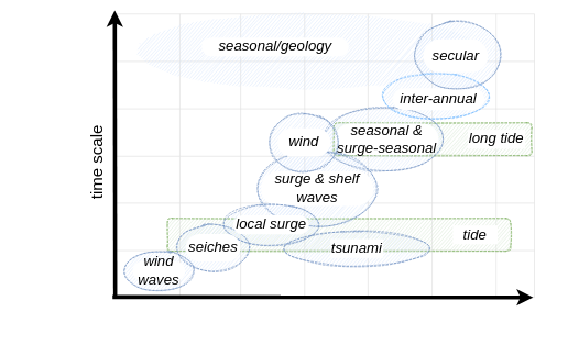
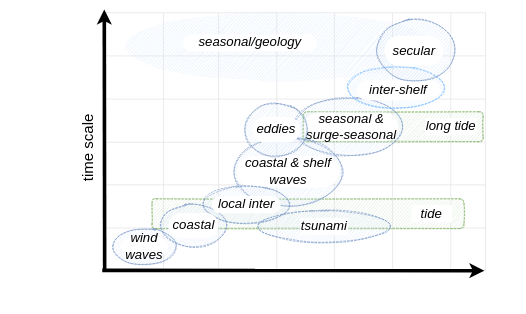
  <mxCell id="0" />
  <mxCell id="1" parent="0" />
  <mxCell id="2" value="" style="group" vertex="1" connectable="0" parent="1"><mxGeometry x="125" y="20.47" width="730" height="480" as="geometry" /></mxCell>
  <mxCell id="3" value="&lt;div style=&quot;font-size: 25px&quot;&gt;&lt;font style=&quot;font-size: 25px&quot;&gt;time scale&lt;/font&gt;&lt;/div&gt;" style="text;html=1;strokeColor=none;fillColor=none;align=center;verticalAlign=middle;whiteSpace=wrap;rounded=0;rotation=-90;" parent="2" vertex="1"><mxGeometry x="-105" y="205" width="250" height="40" as="geometry" /></mxCell>
  <mxCell id="4" value="" style="shape=table;html=1;whiteSpace=wrap;startSize=0;container=1;collapsible=0;childLayout=tableLayout;strokeColor=#DEDEDE;" parent="2" vertex="1"><mxGeometry x="49" width="635" height="430" as="geometry" /></mxCell>
  <mxCell id="5" value="" style="shape=partialRectangle;html=1;whiteSpace=wrap;collapsible=0;dropTarget=0;pointerEvents=0;fillColor=none;top=0;left=0;bottom=0;right=0;points=[[0,0.5],[1,0.5]];portConstraint=eastwest;" parent="4" vertex="1"><mxGeometry width="635" height="72" as="geometry" /></mxCell>
  <mxCell id="6" value="" style="shape=partialRectangle;html=1;whiteSpace=wrap;connectable=0;fillColor=none;top=0;left=0;bottom=0;right=0;overflow=hidden;" parent="5" vertex="1"><mxGeometry width="98" height="72" as="geometry" /></mxCell>
  <mxCell id="7" value="" style="shape=partialRectangle;html=1;whiteSpace=wrap;connectable=0;fillColor=none;top=0;left=0;bottom=0;right=0;overflow=hidden;" parent="5" vertex="1"><mxGeometry x="98" width="92" height="72" as="geometry" /></mxCell>
  <mxCell id="8" style="shape=partialRectangle;html=1;whiteSpace=wrap;connectable=0;fillColor=none;top=0;left=0;bottom=0;right=0;overflow=hidden;" parent="5" vertex="1"><mxGeometry x="190" width="97" height="72" as="geometry" /></mxCell>
  <mxCell id="9" value="" style="shape=partialRectangle;html=1;whiteSpace=wrap;connectable=0;fillColor=none;top=0;left=0;bottom=0;right=0;overflow=hidden;" parent="5" vertex="1"><mxGeometry x="287" width="96" height="72" as="geometry" /></mxCell>
  <mxCell id="10" style="shape=partialRectangle;html=1;whiteSpace=wrap;connectable=0;fillColor=none;top=0;left=0;bottom=0;right=0;overflow=hidden;" parent="5" vertex="1"><mxGeometry x="383" width="97" height="72" as="geometry" /></mxCell>
  <mxCell id="11" style="shape=partialRectangle;html=1;whiteSpace=wrap;connectable=0;fillColor=none;top=0;left=0;bottom=0;right=0;overflow=hidden;" parent="5" vertex="1"><mxGeometry x="480" width="97" height="72" as="geometry" /></mxCell>
  <mxCell id="12" style="shape=partialRectangle;html=1;whiteSpace=wrap;connectable=0;fillColor=none;top=0;left=0;bottom=0;right=0;overflow=hidden;" vertex="1" parent="5"><mxGeometry x="577" width="58" height="72" as="geometry" /></mxCell>
  <mxCell id="13" style="shape=partialRectangle;html=1;whiteSpace=wrap;collapsible=0;dropTarget=0;pointerEvents=0;fillColor=none;top=0;left=0;bottom=0;right=0;points=[[0,0.5],[1,0.5]];portConstraint=eastwest;" parent="4" vertex="1"><mxGeometry y="72" width="635" height="72" as="geometry" /></mxCell>
  <mxCell id="14" style="shape=partialRectangle;html=1;whiteSpace=wrap;connectable=0;fillColor=none;top=0;left=0;bottom=0;right=0;overflow=hidden;" parent="13" vertex="1"><mxGeometry width="98" height="72" as="geometry" /></mxCell>
  <mxCell id="15" style="shape=partialRectangle;html=1;whiteSpace=wrap;connectable=0;fillColor=none;top=0;left=0;bottom=0;right=0;overflow=hidden;" parent="13" vertex="1"><mxGeometry x="98" width="92" height="72" as="geometry" /></mxCell>
  <mxCell id="16" style="shape=partialRectangle;html=1;whiteSpace=wrap;connectable=0;fillColor=none;top=0;left=0;bottom=0;right=0;overflow=hidden;" parent="13" vertex="1"><mxGeometry x="190" width="97" height="72" as="geometry" /></mxCell>
  <mxCell id="17" style="shape=partialRectangle;html=1;whiteSpace=wrap;connectable=0;fillColor=none;top=0;left=0;bottom=0;right=0;overflow=hidden;" parent="13" vertex="1"><mxGeometry x="287" width="96" height="72" as="geometry" /></mxCell>
  <mxCell id="18" style="shape=partialRectangle;html=1;whiteSpace=wrap;connectable=0;fillColor=none;top=0;left=0;bottom=0;right=0;overflow=hidden;" parent="13" vertex="1"><mxGeometry x="383" width="97" height="72" as="geometry" /></mxCell>
  <mxCell id="19" style="shape=partialRectangle;html=1;whiteSpace=wrap;connectable=0;fillColor=none;top=0;left=0;bottom=0;right=0;overflow=hidden;" parent="13" vertex="1"><mxGeometry x="480" width="97" height="72" as="geometry" /></mxCell>
  <mxCell id="20" style="shape=partialRectangle;html=1;whiteSpace=wrap;connectable=0;fillColor=none;top=0;left=0;bottom=0;right=0;overflow=hidden;" vertex="1" parent="13"><mxGeometry x="577" width="58" height="72" as="geometry" /></mxCell>
  <mxCell id="21" value="" style="shape=partialRectangle;html=1;whiteSpace=wrap;collapsible=0;dropTarget=0;pointerEvents=0;fillColor=none;top=0;left=0;bottom=0;right=0;points=[[0,0.5],[1,0.5]];portConstraint=eastwest;" parent="4" vertex="1"><mxGeometry y="144" width="635" height="72" as="geometry" /></mxCell>
  <mxCell id="22" value="" style="shape=partialRectangle;html=1;whiteSpace=wrap;connectable=0;fillColor=none;top=0;left=0;bottom=0;right=0;overflow=hidden;" parent="21" vertex="1"><mxGeometry width="98" height="72" as="geometry" /></mxCell>
  <mxCell id="23" value="" style="shape=partialRectangle;html=1;whiteSpace=wrap;connectable=0;fillColor=none;top=0;left=0;bottom=0;right=0;overflow=hidden;" parent="21" vertex="1"><mxGeometry x="98" width="92" height="72" as="geometry" /></mxCell>
  <mxCell id="24" style="shape=partialRectangle;html=1;whiteSpace=wrap;connectable=0;fillColor=none;top=0;left=0;bottom=0;right=0;overflow=hidden;" parent="21" vertex="1"><mxGeometry x="190" width="97" height="72" as="geometry" /></mxCell>
  <mxCell id="25" value="" style="shape=partialRectangle;html=1;whiteSpace=wrap;connectable=0;fillColor=none;top=0;left=0;bottom=0;right=0;overflow=hidden;" parent="21" vertex="1"><mxGeometry x="287" width="96" height="72" as="geometry" /></mxCell>
  <mxCell id="26" style="shape=partialRectangle;html=1;whiteSpace=wrap;connectable=0;fillColor=none;top=0;left=0;bottom=0;right=0;overflow=hidden;" parent="21" vertex="1"><mxGeometry x="383" width="97" height="72" as="geometry" /></mxCell>
  <mxCell id="27" style="shape=partialRectangle;html=1;whiteSpace=wrap;connectable=0;fillColor=none;top=0;left=0;bottom=0;right=0;overflow=hidden;" parent="21" vertex="1"><mxGeometry x="480" width="97" height="72" as="geometry" /></mxCell>
  <mxCell id="28" style="shape=partialRectangle;html=1;whiteSpace=wrap;connectable=0;fillColor=none;top=0;left=0;bottom=0;right=0;overflow=hidden;" vertex="1" parent="21"><mxGeometry x="577" width="58" height="72" as="geometry" /></mxCell>
  <mxCell id="29" style="shape=partialRectangle;html=1;whiteSpace=wrap;collapsible=0;dropTarget=0;pointerEvents=0;fillColor=none;top=0;left=0;bottom=0;right=0;points=[[0,0.5],[1,0.5]];portConstraint=eastwest;" parent="4" vertex="1"><mxGeometry y="216" width="635" height="71" as="geometry" /></mxCell>
  <mxCell id="30" style="shape=partialRectangle;html=1;whiteSpace=wrap;connectable=0;fillColor=none;top=0;left=0;bottom=0;right=0;overflow=hidden;" parent="29" vertex="1"><mxGeometry width="98" height="71" as="geometry" /></mxCell>
  <mxCell id="31" style="shape=partialRectangle;html=1;whiteSpace=wrap;connectable=0;fillColor=none;top=0;left=0;bottom=0;right=0;overflow=hidden;" parent="29" vertex="1"><mxGeometry x="98" width="92" height="71" as="geometry" /></mxCell>
  <mxCell id="32" style="shape=partialRectangle;html=1;whiteSpace=wrap;connectable=0;fillColor=none;top=0;left=0;bottom=0;right=0;overflow=hidden;" parent="29" vertex="1"><mxGeometry x="190" width="97" height="71" as="geometry" /></mxCell>
  <mxCell id="33" style="shape=partialRectangle;html=1;whiteSpace=wrap;connectable=0;fillColor=none;top=0;left=0;bottom=0;right=0;overflow=hidden;" parent="29" vertex="1"><mxGeometry x="287" width="96" height="71" as="geometry" /></mxCell>
  <mxCell id="34" style="shape=partialRectangle;html=1;whiteSpace=wrap;connectable=0;fillColor=none;top=0;left=0;bottom=0;right=0;overflow=hidden;" parent="29" vertex="1"><mxGeometry x="383" width="97" height="71" as="geometry" /></mxCell>
  <mxCell id="35" style="shape=partialRectangle;html=1;whiteSpace=wrap;connectable=0;fillColor=none;top=0;left=0;bottom=0;right=0;overflow=hidden;" parent="29" vertex="1"><mxGeometry x="480" width="97" height="71" as="geometry" /></mxCell>
  <mxCell id="36" style="shape=partialRectangle;html=1;whiteSpace=wrap;connectable=0;fillColor=none;top=0;left=0;bottom=0;right=0;overflow=hidden;" vertex="1" parent="29"><mxGeometry x="577" width="58" height="71" as="geometry" /></mxCell>
  <mxCell id="37" style="shape=partialRectangle;html=1;whiteSpace=wrap;collapsible=0;dropTarget=0;pointerEvents=0;fillColor=none;top=0;left=0;bottom=0;right=0;points=[[0,0.5],[1,0.5]];portConstraint=eastwest;" parent="4" vertex="1"><mxGeometry y="287" width="635" height="72" as="geometry" /></mxCell>
  <mxCell id="38" style="shape=partialRectangle;html=1;whiteSpace=wrap;connectable=0;fillColor=none;top=0;left=0;bottom=0;right=0;overflow=hidden;" parent="37" vertex="1"><mxGeometry width="98" height="72" as="geometry" /></mxCell>
  <mxCell id="39" style="shape=partialRectangle;html=1;whiteSpace=wrap;connectable=0;fillColor=none;top=0;left=0;bottom=0;right=0;overflow=hidden;" parent="37" vertex="1"><mxGeometry x="98" width="92" height="72" as="geometry" /></mxCell>
  <mxCell id="40" style="shape=partialRectangle;html=1;whiteSpace=wrap;connectable=0;fillColor=none;top=0;left=0;bottom=0;right=0;overflow=hidden;" parent="37" vertex="1"><mxGeometry x="190" width="97" height="72" as="geometry" /></mxCell>
  <mxCell id="41" style="shape=partialRectangle;html=1;whiteSpace=wrap;connectable=0;fillColor=none;top=0;left=0;bottom=0;right=0;overflow=hidden;" parent="37" vertex="1"><mxGeometry x="287" width="96" height="72" as="geometry" /></mxCell>
  <mxCell id="42" style="shape=partialRectangle;html=1;whiteSpace=wrap;connectable=0;fillColor=none;top=0;left=0;bottom=0;right=0;overflow=hidden;" parent="37" vertex="1"><mxGeometry x="383" width="97" height="72" as="geometry" /></mxCell>
  <mxCell id="43" style="shape=partialRectangle;html=1;whiteSpace=wrap;connectable=0;fillColor=none;top=0;left=0;bottom=0;right=0;overflow=hidden;" parent="37" vertex="1"><mxGeometry x="480" width="97" height="72" as="geometry" /></mxCell>
  <mxCell id="44" style="shape=partialRectangle;html=1;whiteSpace=wrap;connectable=0;fillColor=none;top=0;left=0;bottom=0;right=0;overflow=hidden;" vertex="1" parent="37"><mxGeometry x="577" width="58" height="72" as="geometry" /></mxCell>
  <mxCell id="45" style="shape=partialRectangle;html=1;whiteSpace=wrap;collapsible=0;dropTarget=0;pointerEvents=0;fillColor=none;top=0;left=0;bottom=0;right=0;points=[[0,0.5],[1,0.5]];portConstraint=eastwest;" parent="4" vertex="1"><mxGeometry y="359" width="635" height="71" as="geometry" /></mxCell>
  <mxCell id="46" style="shape=partialRectangle;html=1;whiteSpace=wrap;connectable=0;fillColor=none;top=0;left=0;bottom=0;right=0;overflow=hidden;" parent="45" vertex="1"><mxGeometry width="98" height="71" as="geometry" /></mxCell>
  <mxCell id="47" style="shape=partialRectangle;html=1;whiteSpace=wrap;connectable=0;fillColor=none;top=0;left=0;bottom=0;right=0;overflow=hidden;" parent="45" vertex="1"><mxGeometry x="98" width="92" height="71" as="geometry" /></mxCell>
  <mxCell id="48" style="shape=partialRectangle;html=1;whiteSpace=wrap;connectable=0;fillColor=none;top=0;left=0;bottom=0;right=0;overflow=hidden;" parent="45" vertex="1"><mxGeometry x="190" width="97" height="71" as="geometry" /></mxCell>
  <mxCell id="49" style="shape=partialRectangle;html=1;whiteSpace=wrap;connectable=0;fillColor=none;top=0;left=0;bottom=0;right=0;overflow=hidden;" parent="45" vertex="1"><mxGeometry x="287" width="96" height="71" as="geometry" /></mxCell>
  <mxCell id="50" style="shape=partialRectangle;html=1;whiteSpace=wrap;connectable=0;fillColor=none;top=0;left=0;bottom=0;right=0;overflow=hidden;" parent="45" vertex="1"><mxGeometry x="383" width="97" height="71" as="geometry" /></mxCell>
  <mxCell id="51" style="shape=partialRectangle;html=1;whiteSpace=wrap;connectable=0;fillColor=none;top=0;left=0;bottom=0;right=0;overflow=hidden;" parent="45" vertex="1"><mxGeometry x="480" width="97" height="71" as="geometry" /></mxCell>
  <mxCell id="52" style="shape=partialRectangle;html=1;whiteSpace=wrap;connectable=0;fillColor=none;top=0;left=0;bottom=0;right=0;overflow=hidden;" vertex="1" parent="45"><mxGeometry x="577" width="58" height="71" as="geometry" /></mxCell>
  <mxCell id="53" value="" style="endArrow=classic;html=1;exitX=0;exitY=1;exitDx=0;exitDy=0;exitPerimeter=0;entryX=-0.001;entryY=-0.076;entryDx=0;entryDy=0;entryPerimeter=0;strokeWidth=6;" parent="4" source="45" target="5" edge="1"><mxGeometry width="50" height="50" relative="1" as="geometry"><mxPoint x="310" y="270" as="sourcePoint" /><mxPoint x="360" y="220" as="targetPoint" /></mxGeometry></mxCell>
  <mxCell id="54" value="" style="endArrow=classic;html=1;strokeWidth=6;entryX=0.997;entryY=1;entryDx=0;entryDy=0;entryPerimeter=0;" parent="2" edge="1" target="45"><mxGeometry x="55" width="50" height="50" as="geometry"><mxPoint x="45" y="429.53" as="sourcePoint" /><mxPoint x="647" y="430" as="targetPoint" /></mxGeometry></mxCell>
  <mxCell id="55" value="" style="group" vertex="1" connectable="0" parent="2"><mxGeometry x="60" y="10" width="640" height="410" as="geometry" /></mxCell>
  <mxCell id="56" value="" style="rounded=1;whiteSpace=wrap;html=1;dashed=1;sketch=1;strokeColor=#82b366;fillColor=#d5e8d4;" vertex="1" parent="55"><mxGeometry x="320" y="155.09" width="300" height="49.81" as="geometry" /></mxCell>
  <mxCell id="57" value="" style="group" vertex="1" connectable="0" parent="55"><mxGeometry x="68" y="300.19" width="542" height="49.81" as="geometry" /></mxCell>
  <mxCell id="58" value="" style="rounded=1;whiteSpace=wrap;html=1;dashed=1;sketch=1;strokeColor=#82b366;fillColor=#d5e8d4;" vertex="1" parent="57"><mxGeometry width="520" height="49.81" as="geometry" /></mxCell>
  <mxCell id="59" value="&lt;div&gt;tide&lt;/div&gt;" style="text;html=1;strokeColor=none;align=center;verticalAlign=middle;whiteSpace=wrap;rounded=1;fontSize=22;fontStyle=2;fillColor=#ffffff;arcSize=0;" vertex="1" parent="57"><mxGeometry x="432.41" y="10.62" width="67.59" height="28.57" as="geometry" /></mxCell>
  <mxCell id="60" value="" style="group" vertex="1" connectable="0" parent="55"><mxGeometry x="300" y="130" width="190" height="100" as="geometry" /></mxCell>
  <mxCell id="61" value="" style="ellipse;whiteSpace=wrap;html=1;fillColor=#dae8fc;strokeColor=#6c8ebf;sketch=1;dashed=1;" vertex="1" parent="60"><mxGeometry width="190" height="100.0" as="geometry" /></mxCell>
  <mxCell id="62" value="seasonal &amp;amp; surge-seasonal" style="text;html=1;strokeColor=none;align=center;verticalAlign=middle;whiteSpace=wrap;rounded=1;fontSize=22;fontStyle=2;fillColor=#ffffff;arcSize=50;" vertex="1" parent="60"><mxGeometry x="21.593" y="26.182" width="157.231" height="47.618" as="geometry" /></mxCell>
  <mxCell id="63" value="" style="ellipse;whiteSpace=wrap;html=1;fillColor=#dae8fc;sketch=1;dashed=1;strokeColor=#66B2FF;" vertex="1" parent="55"><mxGeometry x="389.32" y="80" width="170" height="70" as="geometry" /></mxCell>
  <mxCell id="64" value="" style="group" vertex="1" connectable="0" parent="55"><mxGeometry y="350" width="194.461" height="60" as="geometry" /></mxCell>
  <mxCell id="65" value="" style="ellipse;whiteSpace=wrap;html=1;fillColor=#dae8fc;strokeColor=#6c8ebf;sketch=1;dashed=1;" vertex="1" parent="64"><mxGeometry width="110" height="60" as="geometry" /></mxCell>
  <mxCell id="66" value="wind waves" style="text;html=1;strokeColor=none;align=center;verticalAlign=middle;whiteSpace=wrap;rounded=1;fontSize=22;fontStyle=2;fillColor=#ffffff;arcSize=50;" parent="64" vertex="1"><mxGeometry x="15" y="15.71" width="80" height="28.57" as="geometry" /></mxCell>
  <mxCell id="67" value="" style="ellipse;whiteSpace=wrap;html=1;fillColor=#dae8fc;strokeColor=#6c8ebf;sketch=1;dashed=1;" vertex="1" parent="64"><mxGeometry x="80" y="-40" width="114.46" height="69.62" as="geometry" /></mxCell>
  <mxCell id="68" value="" style="group" vertex="1" connectable="0" parent="55"><mxGeometry x="270" y="200" width="120" height="110" as="geometry" /></mxCell>
  <mxCell id="69" value="" style="ellipse;whiteSpace=wrap;html=1;fillColor=#dae8fc;strokeColor=#6c8ebf;sketch=1;dashed=1;" vertex="1" parent="68"><mxGeometry x="-70" width="190" height="110" as="geometry" /></mxCell>
- <mxCell id="70" value="surge &amp;amp; shelf waves" style="text;html=1;strokeColor=none;align=center;verticalAlign=middle;whiteSpace=wrap;rounded=1;fontSize=22;fontStyle=2;fillColor=#ffffff;arcSize=50;" vertex="1" parent="68"><mxGeometry x="-60" y="28.8" width="170" height="52.38" as="geometry" /></mxCell>
+ <mxCell id="70" value="coastal &amp;amp; shelf waves" style="text;html=1;strokeColor=none;align=center;verticalAlign=middle;whiteSpace=wrap;rounded=1;fontSize=22;fontStyle=2;fillColor=#ffffff;arcSize=50;" vertex="1" parent="68"><mxGeometry x="-60" y="28.8" width="170" height="52.38" as="geometry" /></mxCell>
  <mxCell id="71" value="" style="group" vertex="1" connectable="0" parent="55"><mxGeometry x="10" width="586.36" height="120" as="geometry" /></mxCell>
  <mxCell id="72" value="" style="ellipse;whiteSpace=wrap;html=1;fillColor=#dae8fc;sketch=1;dashed=1;strokeColor=none;" vertex="1" parent="71"><mxGeometry y="-10" width="540" height="110" as="geometry" /></mxCell>
  <mxCell id="73" value="seasonal/geology" style="text;html=1;strokeColor=none;align=center;verticalAlign=middle;whiteSpace=wrap;rounded=1;fontSize=22;fontStyle=2;fillColor=#ffffff;arcSize=50;" vertex="1" parent="71"><mxGeometry x="110" y="25.72" width="222.72" height="28.57" as="geometry" /></mxCell>
  <mxCell id="74" value="" style="group" vertex="1" connectable="0" parent="71"><mxGeometry x="380" y="83.56" width="170" height="70" as="geometry" /></mxCell>
- <mxCell id="75" value="inter-annual " style="text;html=1;strokeColor=none;align=center;verticalAlign=middle;whiteSpace=wrap;rounded=1;fontSize=22;fontStyle=2;fillColor=#ffffff;arcSize=50;" vertex="1" parent="74"><mxGeometry x="19.323" y="18.964" width="139.343" height="33.333" as="geometry" /></mxCell>
+ <mxCell id="75" value="inter-shelf " style="text;html=1;strokeColor=none;align=center;verticalAlign=middle;whiteSpace=wrap;rounded=1;fontSize=22;fontStyle=2;fillColor=#ffffff;arcSize=50;" vertex="1" parent="74"><mxGeometry x="19.323" y="18.964" width="139.343" height="33.333" as="geometry" /></mxCell>
  <mxCell id="76" value="" style="group" vertex="1" connectable="0" parent="71"><mxGeometry x="430" width="136.36" height="105" as="geometry" /></mxCell>
  <mxCell id="77" value="" style="ellipse;whiteSpace=wrap;html=1;fillColor=#dae8fc;strokeColor=#6c8ebf;sketch=1;dashed=1;" vertex="1" parent="76"><mxGeometry width="136.36" height="105" as="geometry" /></mxCell>
  <mxCell id="78" value="secular" style="text;html=1;strokeColor=none;align=center;verticalAlign=middle;whiteSpace=wrap;rounded=1;fontSize=22;fontStyle=2;fillColor=#ffffff;arcSize=50;" vertex="1" parent="76"><mxGeometry x="15.5" y="28.445" width="98.134" height="49.999" as="geometry" /></mxCell>
  <mxCell id="79" value="" style="group" vertex="1" connectable="0" parent="55"><mxGeometry x="220" y="140" width="110" height="90" as="geometry" /></mxCell>
  <mxCell id="80" value="" style="ellipse;whiteSpace=wrap;html=1;fillColor=#dae8fc;strokeColor=#6c8ebf;sketch=1;dashed=1;" vertex="1" parent="79"><mxGeometry width="110" height="90" as="geometry" /></mxCell>
- <mxCell id="81" value="wind" style="text;html=1;strokeColor=none;align=center;verticalAlign=middle;whiteSpace=wrap;rounded=1;fontSize=22;fontStyle=2;fillColor=#ffffff;arcSize=50;" vertex="1" parent="79"><mxGeometry x="15" y="23.565" width="80" height="42.855" as="geometry" /></mxCell>
+ <mxCell id="81" value="eddies" style="text;html=1;strokeColor=none;align=center;verticalAlign=middle;whiteSpace=wrap;rounded=1;fontSize=22;fontStyle=2;fillColor=#ffffff;arcSize=50;" vertex="1" parent="79"><mxGeometry x="15" y="23.565" width="80" height="42.855" as="geometry" /></mxCell>
  <mxCell id="82" value="" style="ellipse;whiteSpace=wrap;html=1;fillColor=#dae8fc;strokeColor=#6c8ebf;sketch=1;dashed=1;" vertex="1" parent="55"><mxGeometry x="240" y="320" width="230" height="52" as="geometry" /></mxCell>
  <mxCell id="83" value="tsunami" style="text;html=1;strokeColor=none;align=center;verticalAlign=middle;whiteSpace=wrap;rounded=1;fontSize=22;fontStyle=2;fillColor=#ffffff;arcSize=0;" vertex="1" parent="55"><mxGeometry x="315" y="331.72" width="80" height="28.57" as="geometry" /></mxCell>
  <mxCell id="84" value="" style="ellipse;whiteSpace=wrap;html=1;fillColor=#dae8fc;strokeColor=#6c8ebf;sketch=1;dashed=1;" vertex="1" parent="55"><mxGeometry x="150" y="280" width="150" height="60" as="geometry" /></mxCell>
- <mxCell id="85" value="local surge" style="text;html=1;strokeColor=none;align=center;verticalAlign=middle;whiteSpace=wrap;rounded=1;fontSize=22;fontStyle=2;fillColor=#ffffff;arcSize=50;" vertex="1" parent="55"><mxGeometry x="167.5" y="295.72" width="115" height="28.57" as="geometry" /></mxCell>
+ <mxCell id="85" value="local inter" style="text;html=1;strokeColor=none;align=center;verticalAlign=middle;whiteSpace=wrap;rounded=1;fontSize=22;fontStyle=2;fillColor=#ffffff;arcSize=50;" vertex="1" parent="55"><mxGeometry x="167.5" y="295.72" width="115" height="28.57" as="geometry" /></mxCell>
  <mxCell id="86" value="long tide" style="text;html=1;strokeColor=none;align=center;verticalAlign=middle;whiteSpace=wrap;rounded=1;fontSize=22;fontStyle=2;fillColor=#ffffff;arcSize=0;" vertex="1" parent="55"><mxGeometry x="523.13" y="165.71" width="86.87" height="28.57" as="geometry" /></mxCell>
- <mxCell id="87" value="seiches" style="text;html=1;strokeColor=none;align=center;verticalAlign=middle;whiteSpace=wrap;rounded=1;fontSize=22;fontStyle=2;fillColor=#ffffff;arcSize=50;" vertex="1" parent="55"><mxGeometry x="95.61" y="323.99" width="83.24" height="41.72" as="geometry" /></mxCell>
+ <mxCell id="87" value="coastal" style="text;html=1;strokeColor=none;align=center;verticalAlign=middle;whiteSpace=wrap;rounded=1;fontSize=22;fontStyle=2;fillColor=#ffffff;arcSize=50;" vertex="1" parent="55"><mxGeometry x="95.61" y="323.99" width="83.24" height="41.72" as="geometry" /></mxCell>
